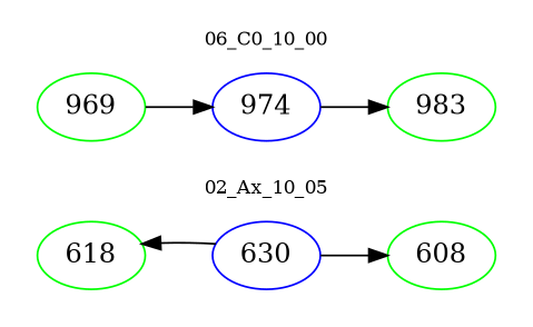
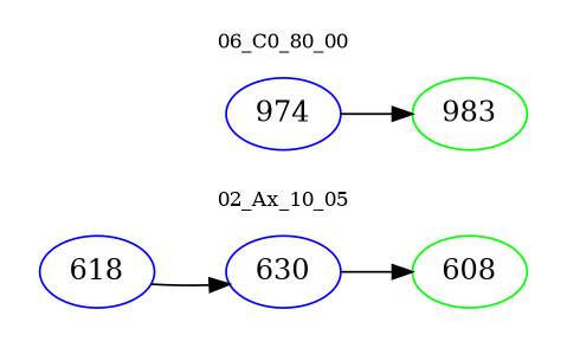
  digraph {
    rankdir=LR
    node [color=green]
    edge [color=black]
-   n1 [label=618]
+   n1 [color=blue label=618]
    n2 [color=blue label=630]
    n3 [label=608]
-   n4 [label=969]
    n5 [color=blue label=974]
    n6 [label=983]
    subgraph cluster_1 {
      color=white
      fontsize=10
      label="02_Ax_10_05"
      n1
      n2
      n3
    }
    subgraph cluster_2 {
      color=white
      fontsize=10
-     label="06_C0_10_00"
-     n4
+     label="06_C0_80_00"
      n5
      n6
    }
-   n2 -> n1
+   n1 -> n2
    n2 -> n3
-   n4 -> n5
    n5 -> n6
  }
